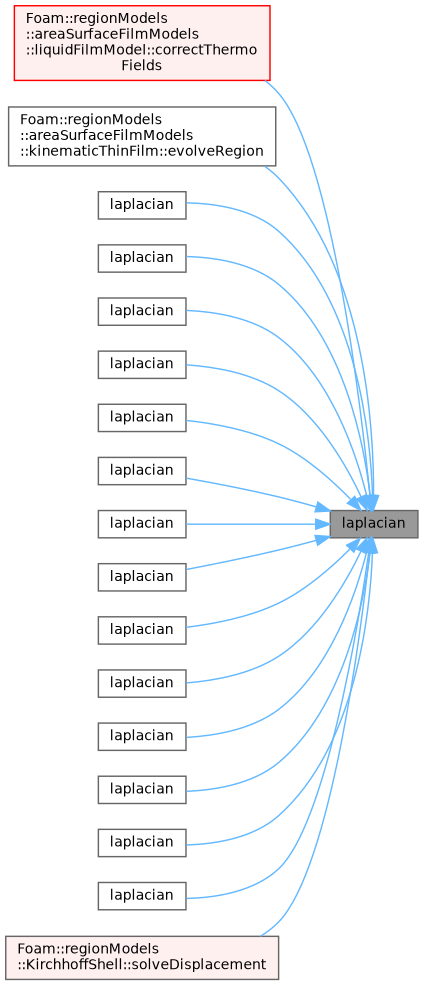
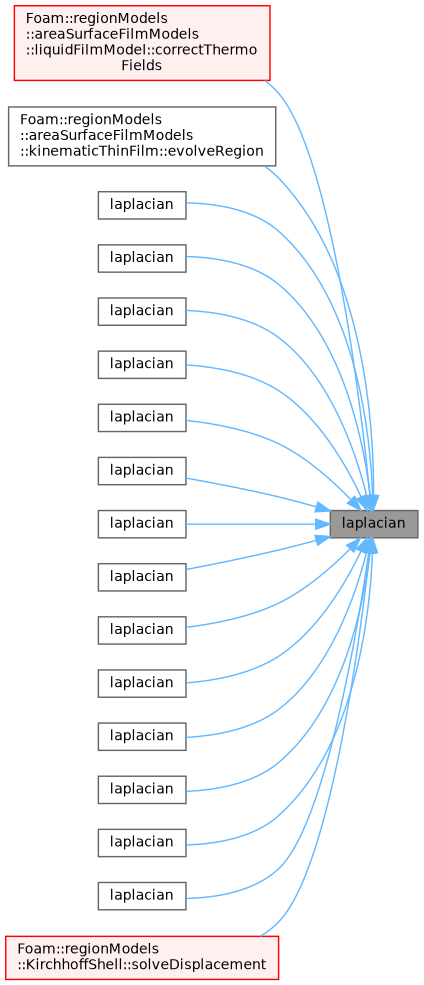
  digraph {
    rankdir=RL
    node [color=grey40 fillcolor=white fontname=Helvetica fontsize=10 shape=box style=filled]
    edge [color=steelblue1 dir=back fontname=Helvetica fontsize=10 labelfontname=Helvetica labelfontsize=10 style=solid]
    n1 [color=gray40 fillcolor=grey60 fontcolor=black height=0.2 label=laplacian width=0.4]
    n2 [color=red fillcolor="#FFF0F0" height=0.2 label="Foam::regionModels\l::areaSurfaceFilmModels\l::liquidFilmModel::correctThermo\lFields" width=0.4]
    n3 [height=0.2 label="Foam::regionModels\l::areaSurfaceFilmModels\l::kinematicThinFilm::evolveRegion" width=0.4]
    n4 [height=0.2 label=laplacian width=0.4]
    n5 [height=0.2 label=laplacian width=0.4]
    n6 [height=0.2 label=laplacian width=0.4]
    n7 [height=0.2 label=laplacian width=0.4]
    n8 [height=0.2 label=laplacian width=0.4]
    n9 [height=0.2 label=laplacian width=0.4]
    n10 [height=0.2 label=laplacian width=0.4]
    n11 [height=0.2 label=laplacian width=0.4]
    n12 [height=0.2 label=laplacian width=0.4]
    n13 [height=0.2 label=laplacian width=0.4]
    n14 [height=0.2 label=laplacian width=0.4]
    n15 [height=0.2 label=laplacian width=0.4]
    n16 [height=0.2 label=laplacian width=0.4]
    n17 [height=0.2 label=laplacian width=0.4]
-   n18 [fillcolor="#FFF0F0" height=0.2 label="Foam::regionModels\l::KirchhoffShell::solveDisplacement" width=0.4]
+   n18 [color=red fillcolor="#FFF0F0" height=0.2 label="Foam::regionModels\l::KirchhoffShell::solveDisplacement" width=0.4]
    n1 -> n2
    n1 -> n3
    n1 -> n4
    n1 -> n5
    n1 -> n6
    n1 -> n7
    n1 -> n8
    n1 -> n9
    n1 -> n10
    n1 -> n11
    n1 -> n12
    n1 -> n13
    n1 -> n14
    n1 -> n15
    n1 -> n16
    n1 -> n17
    n1 -> n18
  }
